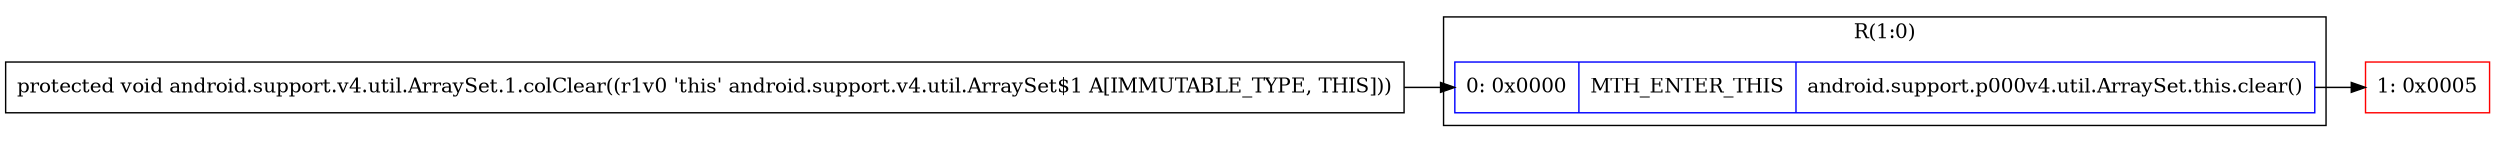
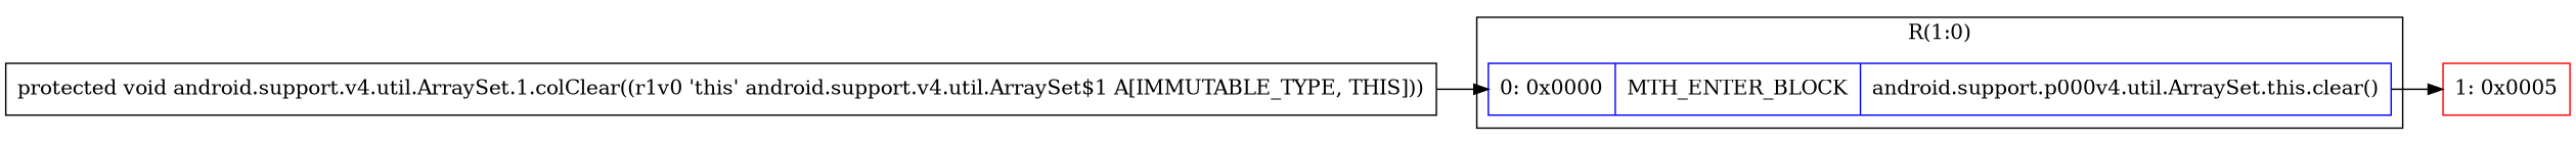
  digraph {
    rankdir=LR
    node [shape=record]
-   n1 [color=blue label="{0\:\ 0x0000|MTH_ENTER_THIS\l|android.support.p000v4.util.ArraySet.this.clear()\l}"]
+   n1 [color=blue label="{0\:\ 0x0000|MTH_ENTER_BLOCK\l|android.support.p000v4.util.ArraySet.this.clear()\l}"]
    n2 [color=red label="{1\:\ 0x0005}"]
    n3 [label="{protected void android.support.v4.util.ArraySet.1.colClear((r1v0 'this' android.support.v4.util.ArraySet$1 A[IMMUTABLE_TYPE, THIS])) }"]
    subgraph cluster_1 {
      label="R(1:0)"
      n1
    }
    n1 -> n2
    n3 -> n1
  }
